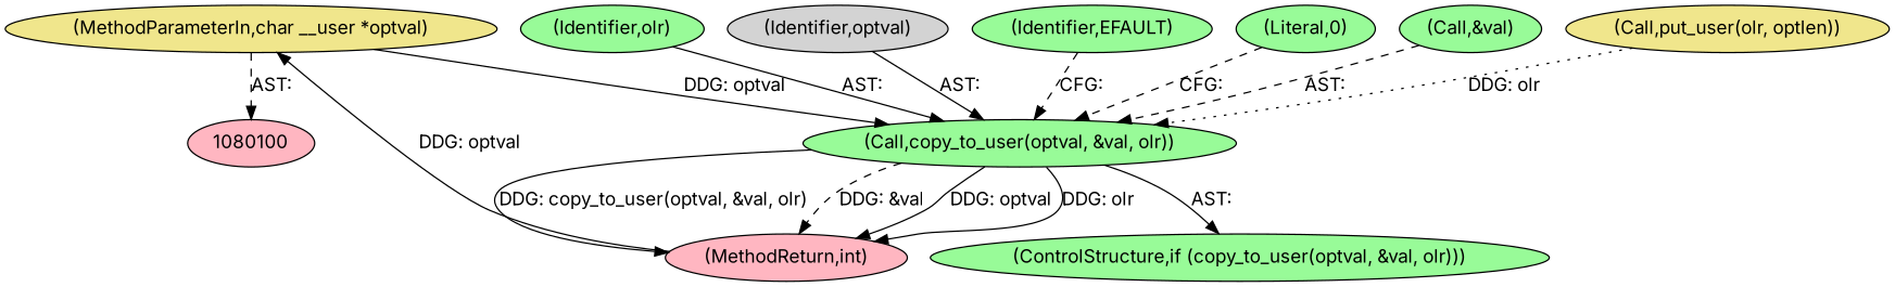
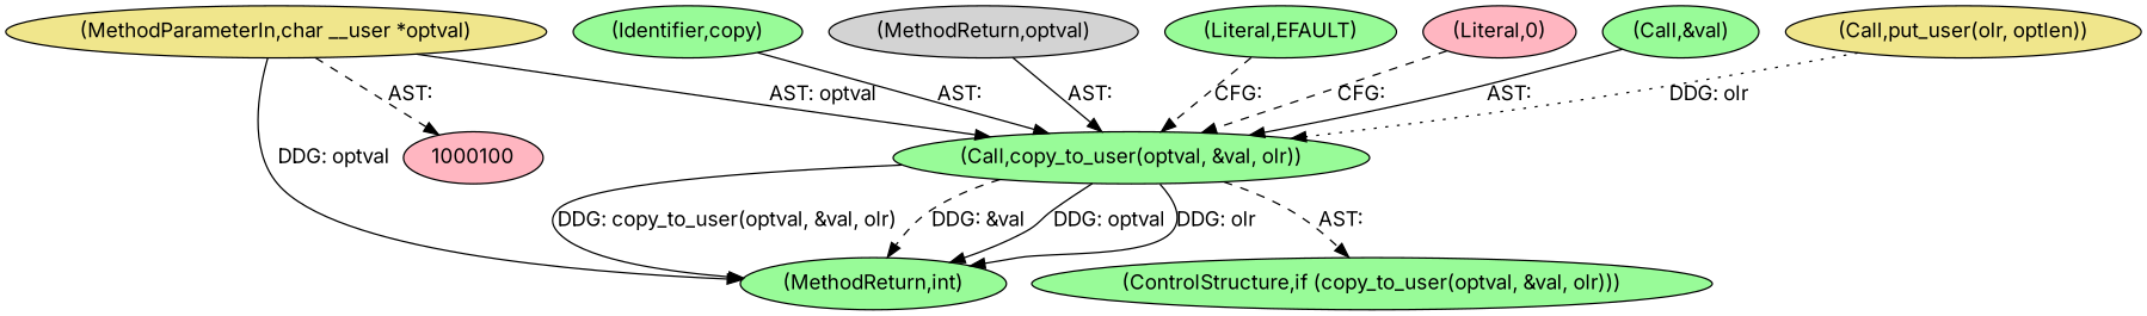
  digraph {
    fontname=Inter
    node [fillcolor=palegreen fontname=Inter style=filled]
    edge [fontname=Inter style=solid]
    n1 [fillcolor=khaki label="(MethodParameterIn,char __user *optval)"]
    n2 [label="(Call,copy_to_user(optval, &val, olr))"]
-   n3 [fillcolor=lightpink label="(MethodReturn,int)"]
-   1000100 [fillcolor=lightpink label=1080100]
+   n3 [label="(MethodReturn,int)"]
+   1000100 [fillcolor=lightpink]
    n5 [label="(ControlStructure,if (copy_to_user(optval, &val, olr)))"]
-   n6 [label="(Identifier,olr)"]
-   n7 [fillcolor=lightgrey label="(Identifier,optval)"]
-   n8 [label="(Identifier,EFAULT)"]
-   n9 [label="(Literal,0)"]
+   n6 [label="(Identifier,copy)"]
+   n7 [fillcolor=lightgrey label="(MethodReturn,optval)"]
+   n8 [label="(Literal,EFAULT)"]
+   n9 [fillcolor=lightpink label="(Literal,0)"]
    n10 [label="(Call,&val)"]
    n11 [fillcolor=khaki label="(Call,put_user(olr, optlen))"]
-   n1 -> n2 [label="DDG: optval"]
-   n3 -> n1 [label="DDG: optval"]
+   n1 -> n2 [label="AST: optval"]
+   n1 -> n3 [label="DDG: optval"]
    n1 -> 1000100 [label="AST: " style=dashed]
    n2 -> n3 [label="DDG: olr"]
    n2 -> n3 [label="DDG: copy_to_user(optval, &val, olr)"]
    n2 -> n3 [label="DDG: &val" style=dashed]
    n2 -> n3 [label="DDG: optval"]
-   n2 -> n5 [label="AST: "]
+   n2 -> n5 [label="AST: " style=dashed]
    n6 -> n2 [label="AST: "]
    n7 -> n2 [label="AST: "]
    n8 -> n2 [label="CFG: " style=dashed]
    n9 -> n2 [label="CFG: " style=dashed]
-   n10 -> n2 [label="AST: " style=dashed]
+   n10 -> n2 [label="AST: "]
    n11 -> n2 [label="DDG: olr" style=dotted]
  }
